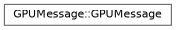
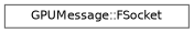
  digraph {
    rankdir=LR
-   n1 [color=grey40 fillcolor=white fontname=Helvetica fontsize=10 height=0.2 label="GPUMessage::GPUMessage" shape=box style=filled width=0.4]
+   n1 [color=grey40 fillcolor=white fontname=Helvetica fontsize=10 height=0.2 label="GPUMessage::FSocket" shape=box style=filled width=0.4]
  }
